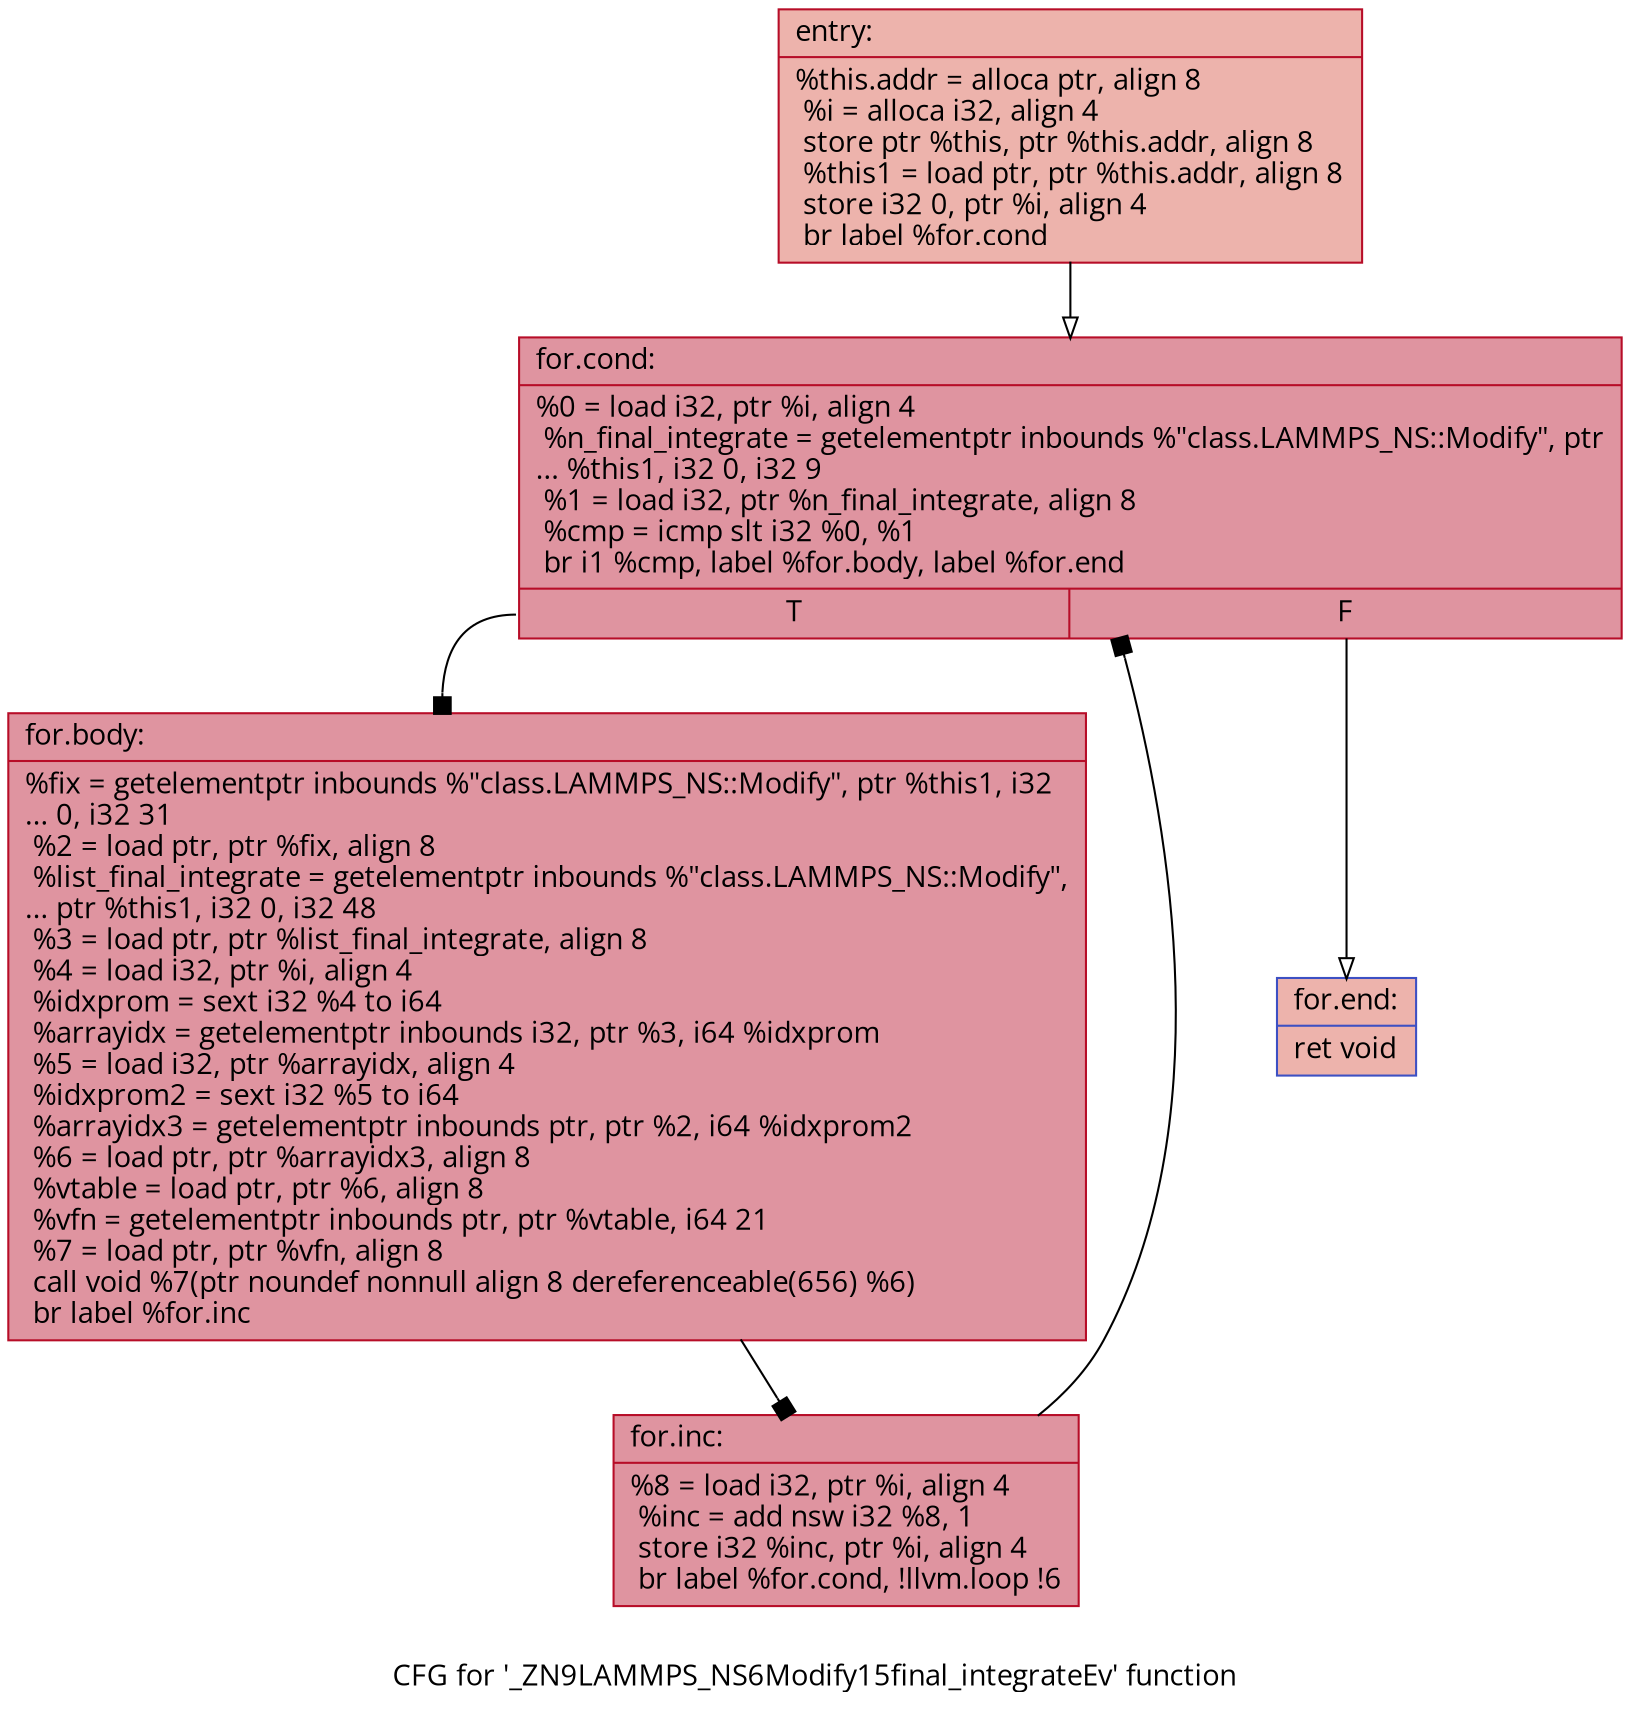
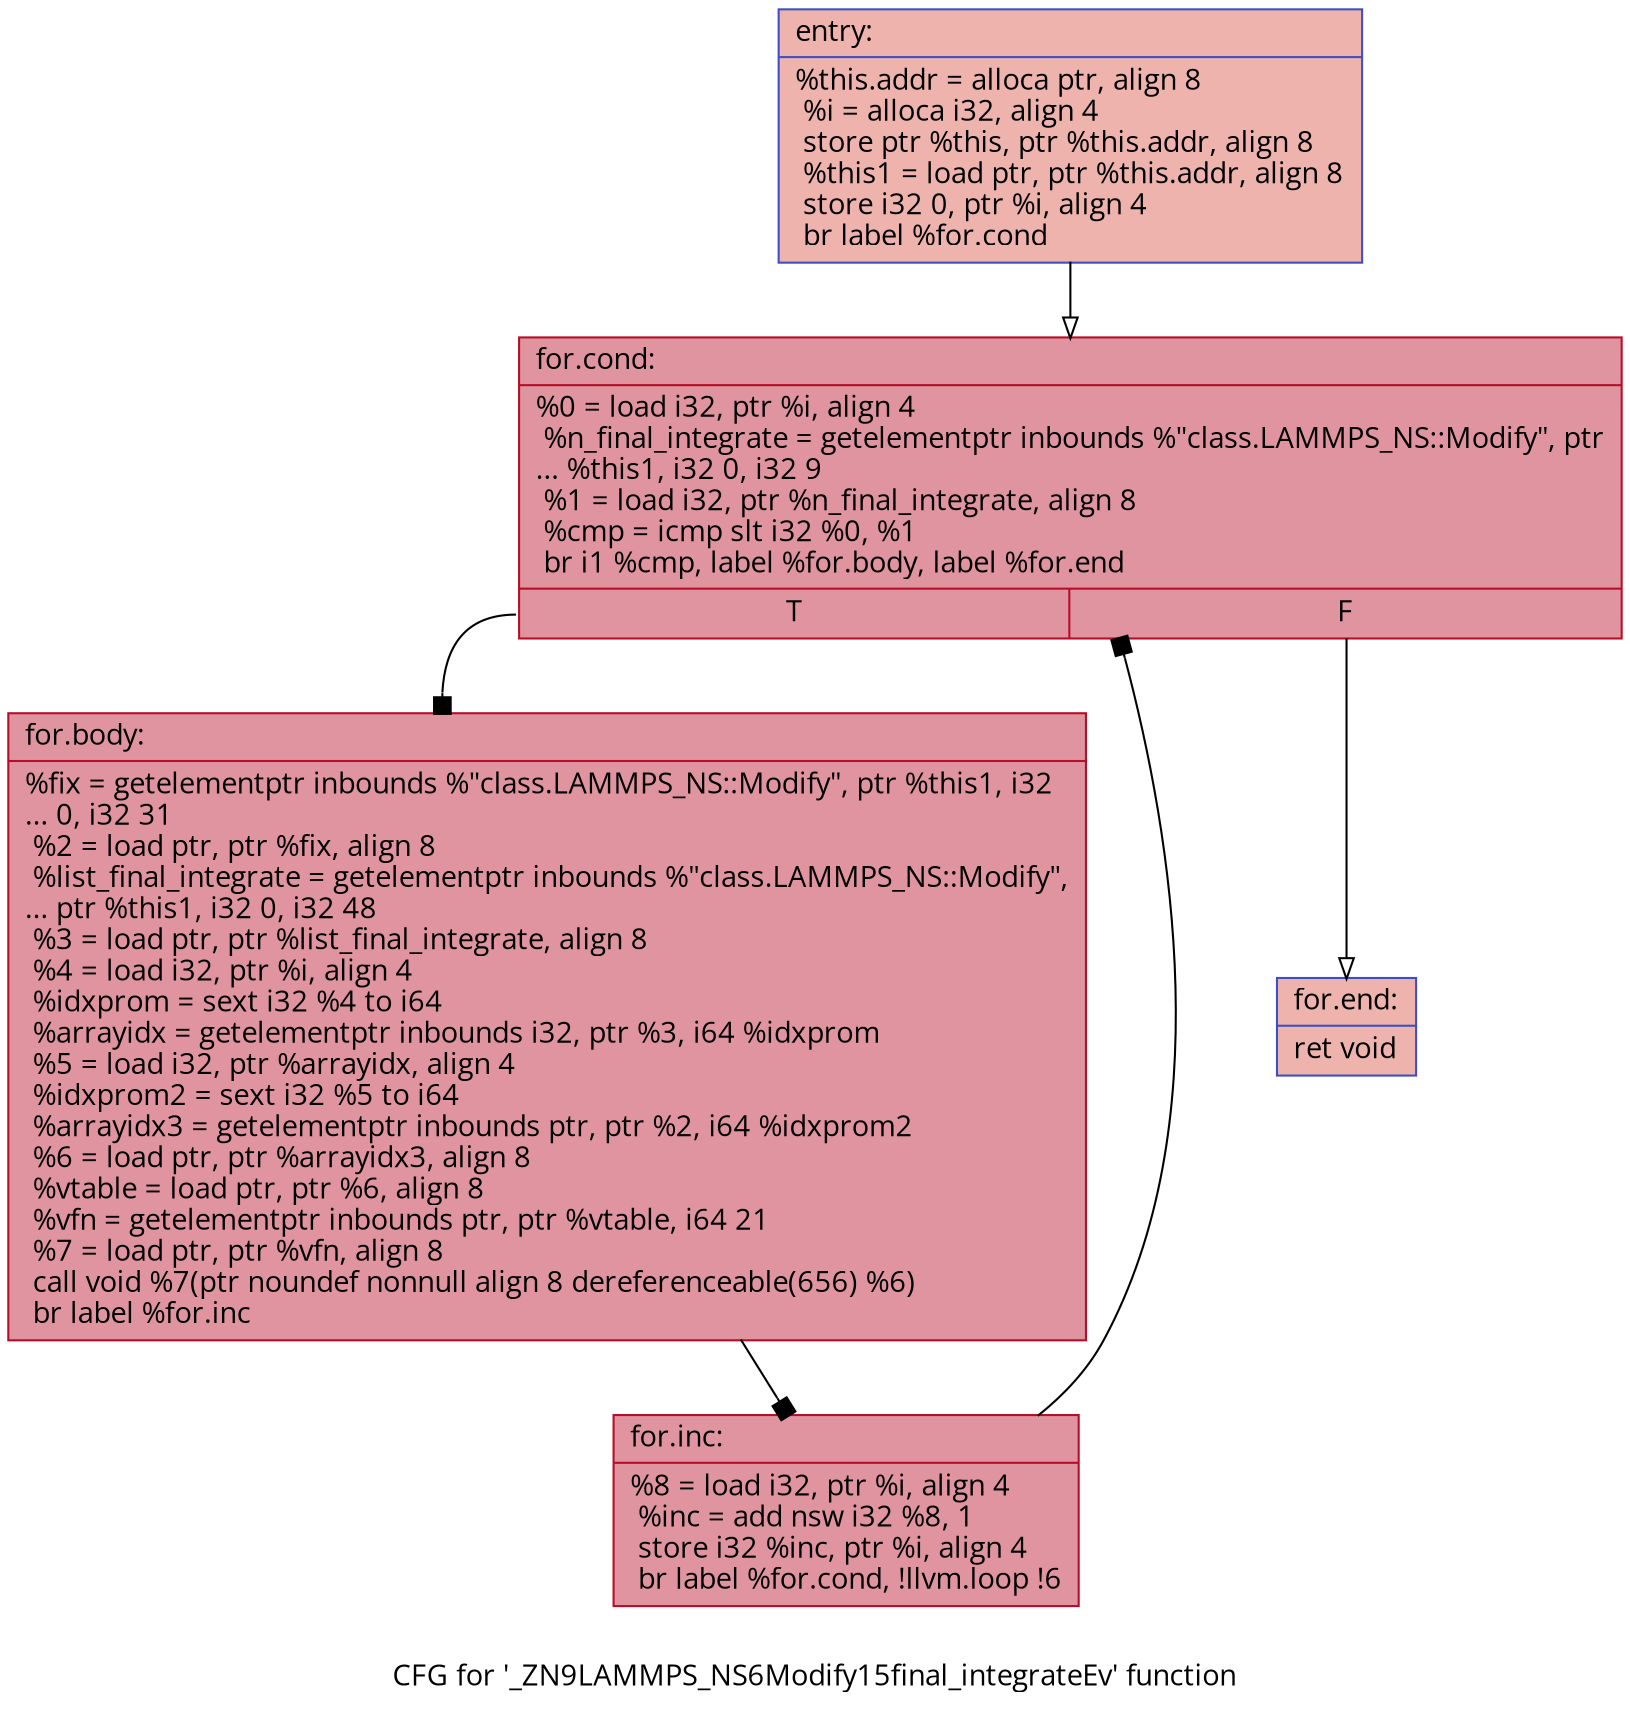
  digraph {
    label="CFG for '_ZN9LAMMPS_NS6Modify15final_integrateEv' function"
    fontname="Open Sans"
    node [color="#b70d28ff" fillcolor="#b70d2870" fontname="Open Sans" shape=record style=filled]
    edge [style=solid arrowhead=box fontname="Open Sans"]
-   n1 [fillcolor="#d6524470" label="{entry:\l|  %this.addr = alloca ptr, align 8\l  %i = alloca i32, align 4\l  store ptr %this, ptr %this.addr, align 8\l  %this1 = load ptr, ptr %this.addr, align 8\l  store i32 0, ptr %i, align 4\l  br label %for.cond\l}"]
+   n1 [color="#3d50c3ff" fillcolor="#d6524470" label="{entry:\l|  %this.addr = alloca ptr, align 8\l  %i = alloca i32, align 4\l  store ptr %this, ptr %this.addr, align 8\l  %this1 = load ptr, ptr %this.addr, align 8\l  store i32 0, ptr %i, align 4\l  br label %for.cond\l}"]
    n2 [label="{for.cond:\l|  %0 = load i32, ptr %i, align 4\l  %n_final_integrate = getelementptr inbounds %\"class.LAMMPS_NS::Modify\", ptr\l... %this1, i32 0, i32 9\l  %1 = load i32, ptr %n_final_integrate, align 8\l  %cmp = icmp slt i32 %0, %1\l  br i1 %cmp, label %for.body, label %for.end\l|{<s0>T|<s1>F}}"]
    n3 [label="{for.body:\l|  %fix = getelementptr inbounds %\"class.LAMMPS_NS::Modify\", ptr %this1, i32\l... 0, i32 31\l  %2 = load ptr, ptr %fix, align 8\l  %list_final_integrate = getelementptr inbounds %\"class.LAMMPS_NS::Modify\",\l... ptr %this1, i32 0, i32 48\l  %3 = load ptr, ptr %list_final_integrate, align 8\l  %4 = load i32, ptr %i, align 4\l  %idxprom = sext i32 %4 to i64\l  %arrayidx = getelementptr inbounds i32, ptr %3, i64 %idxprom\l  %5 = load i32, ptr %arrayidx, align 4\l  %idxprom2 = sext i32 %5 to i64\l  %arrayidx3 = getelementptr inbounds ptr, ptr %2, i64 %idxprom2\l  %6 = load ptr, ptr %arrayidx3, align 8\l  %vtable = load ptr, ptr %6, align 8\l  %vfn = getelementptr inbounds ptr, ptr %vtable, i64 21\l  %7 = load ptr, ptr %vfn, align 8\l  call void %7(ptr noundef nonnull align 8 dereferenceable(656) %6)\l  br label %for.inc\l}"]
    n4 [color="#3d50c3ff" fillcolor="#d6524470" label="{for.end:\l|  ret void\l}"]
    n5 [label="{for.inc:\l|  %8 = load i32, ptr %i, align 4\l  %inc = add nsw i32 %8, 1\l  store i32 %inc, ptr %i, align 4\l  br label %for.cond, !llvm.loop !6\l}"]
    n1 -> n2 [arrowhead=onormal]
    n2 -> n3 [tailport=s0]
    n2 -> n4 [tailport=s1 arrowhead=onormal]
    n3 -> n5
    n5 -> n2
  }
